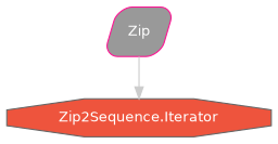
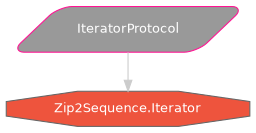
  strict digraph {
    node [fontcolor=white fontname=Helvetica fontsize=12 margin="0.07,0.05"]
    "Zip2Sequence.Iterator" [color=gray40 fillcolor="#ee543d" height=0.3 shape=octagon style=filled]
-   IteratorProtocol [color=deeppink fillcolor="#999999" height=0.3 shape=parallelogram style="filled,rounded" label=Zip]
+   IteratorProtocol [color=deeppink fillcolor="#999999" height=0.3 shape=parallelogram style="filled,rounded"]
    subgraph sub_1 {
      rank=max
      "Zip2Sequence.Iterator"
    }
    IteratorProtocol -> "Zip2Sequence.Iterator" [color="#cccccc"]
  }
